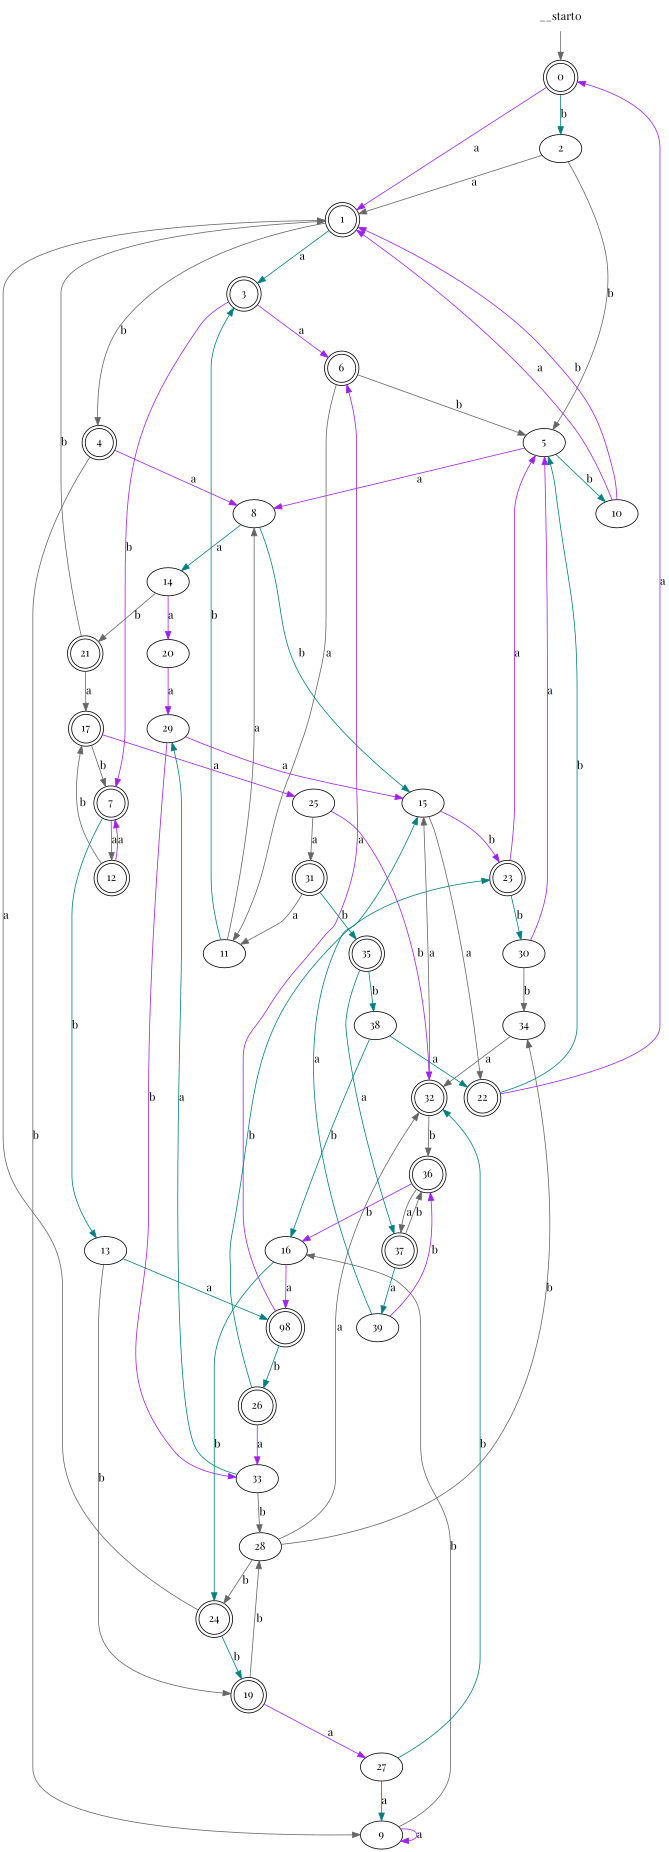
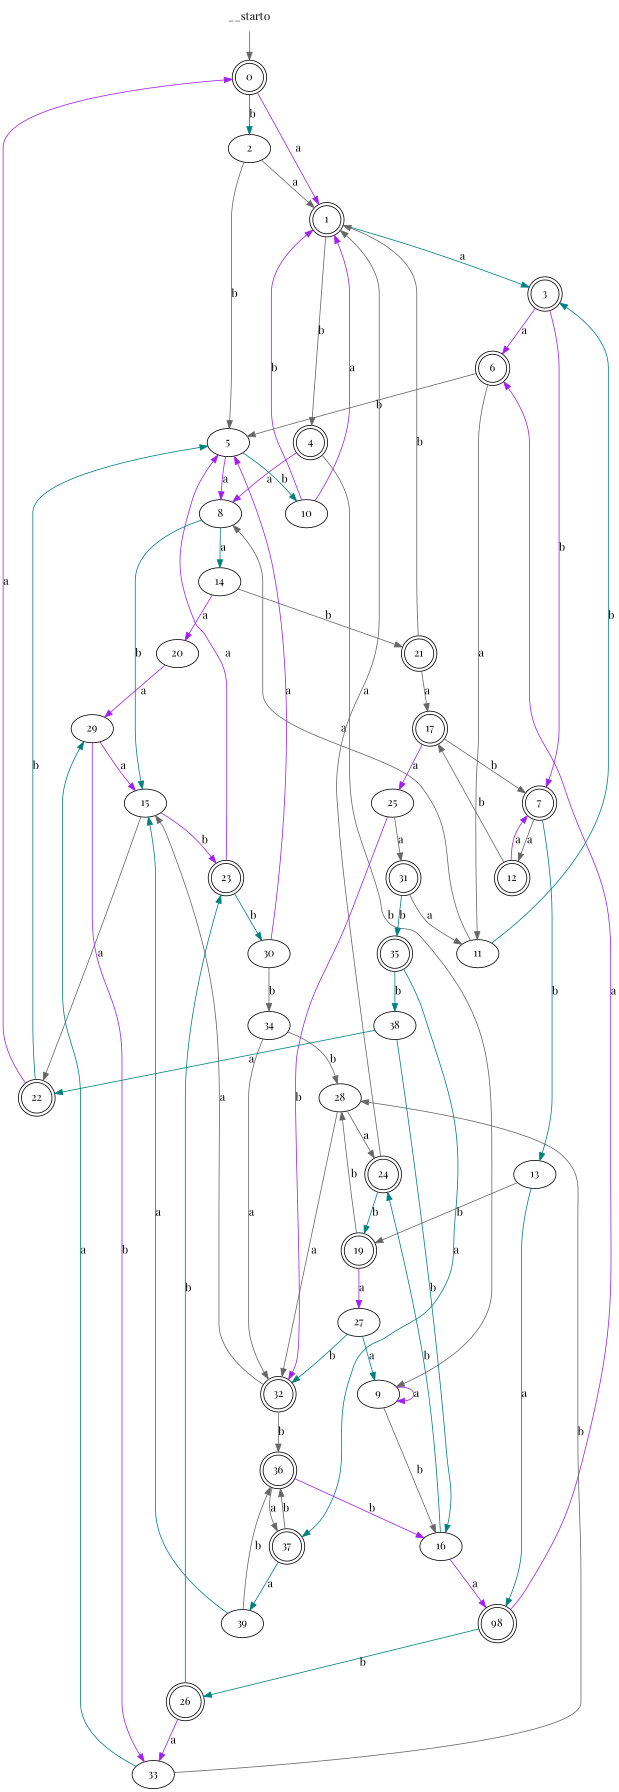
  digraph {
    fontname="Playfair Display"
    node [fontname="Playfair Display" shape=doublecircle]
    edge [color=gray40 fontname="Playfair Display"]
    __start0 [shape=none]
    0
    1
    2 [shape=""]
    3
    4
    5 [shape=""]
    6
    7
    8 [shape=""]
    9 [shape=""]
    10 [shape=""]
    11 [shape=""]
    12
    13 [shape=""]
    14 [shape=ellipse]
    15 [shape=""]
    16 [shape=""]
    17
    n20 [label=98]
    19
    20 [shape=""]
    21
    22
    23
    24
    25 [shape=""]
    26
    27 [shape=""]
    28 [shape=""]
    29 [shape=""]
    30 [shape=""]
    31
    32
    33 [shape=""]
    34 [shape=""]
    35
    36
    37
    38 [shape=""]
    39 [shape=""]
    __start0 -> 0
    0 -> 1 [color=purple label=a]
    0 -> 2 [color=teal label=b]
    1 -> 3 [color=teal label=a]
    1 -> 4 [label=b]
    2 -> 1 [label=a]
    2 -> 5 [label=b]
    3 -> 6 [color=purple label=a]
    3 -> 7 [color=purple label=b]
    4 -> 8 [color=purple label=a]
    4 -> 9 [label=b]
    5 -> 8 [color=purple label=a]
    5 -> 10 [color=teal label=b]
    6 -> 5 [label=b]
    6 -> 11 [label=a]
    7 -> 12 [label=a]
    7 -> 13 [color=teal label=b]
    8 -> 14 [color=teal label=a]
    8 -> 15 [color=teal label=b]
    9 -> 9 [color=purple label=a]
    9 -> 16 [label=b]
    10 -> 1 [color=purple label=a]
    10 -> 1 [color=purple label=b]
    11 -> 3 [color=teal label=b]
    11 -> 8 [label=a]
    12 -> 7 [color=purple label=a]
    12 -> 17 [label=b]
    13 -> n20 [color=teal label=a]
    13 -> 19 [label=b]
    14 -> 20 [color=purple label=a]
    14 -> 21 [label=b]
    15 -> 22 [label=a]
    15 -> 23 [color=purple label=b]
    16 -> n20 [color=purple label=a]
    16 -> 24 [color=teal label=b]
    17 -> 7 [label=b]
    17 -> 25 [color=purple label=a]
    n20 -> 6 [color=purple label=a]
    n20 -> 26 [color=teal label=b]
    19 -> 27 [color=purple label=a]
    19 -> 28 [label=b]
    20 -> 29 [color=purple label=a]
    21 -> 1 [label=b]
    21 -> 17 [label=a]
    22 -> 0 [color=purple label=a]
    22 -> 5 [color=teal label=b]
    23 -> 5 [color=purple label=a]
    23 -> 30 [color=teal label=b]
    24 -> 1 [label=a]
    24 -> 19 [color=teal label=b]
    25 -> 31 [label=a]
    25 -> 32 [color=purple label=b]
    26 -> 23 [color=teal label=b]
    26 -> 33 [color=purple label=a]
    27 -> 9 [color=teal label=a]
    27 -> 32 [color=teal label=b]
-   28 -> 24 [label=b]
+   28 -> 24 [label=a]
    28 -> 32 [label=a]
    29 -> 15 [color=purple label=a]
    29 -> 33 [color=purple label=b]
    30 -> 5 [color=purple label=a]
    30 -> 34 [label=b]
    31 -> 11 [label=a]
    31 -> 35 [color=teal label=b]
    32 -> 15 [label=a]
    32 -> 36 [label=b]
    33 -> 28 [label=b]
    33 -> 29 [color=teal label=a]
-   28 -> 34 [label=b]
+   34 -> 28 [label=b]
    34 -> 32 [label=a]
    35 -> 37 [color=teal label=a]
    35 -> 38 [color=teal label=b]
    36 -> 16 [color=purple label=b]
    36 -> 37 [label=a]
    37 -> 36 [label=b]
    37 -> 39 [color=teal label=a]
    38 -> 16 [color=teal label=b]
    38 -> 22 [color=teal label=a]
    39 -> 15 [color=teal label=a]
-   39 -> 36 [color=purple label=b]
+   39 -> 36 [label=b]
  }
